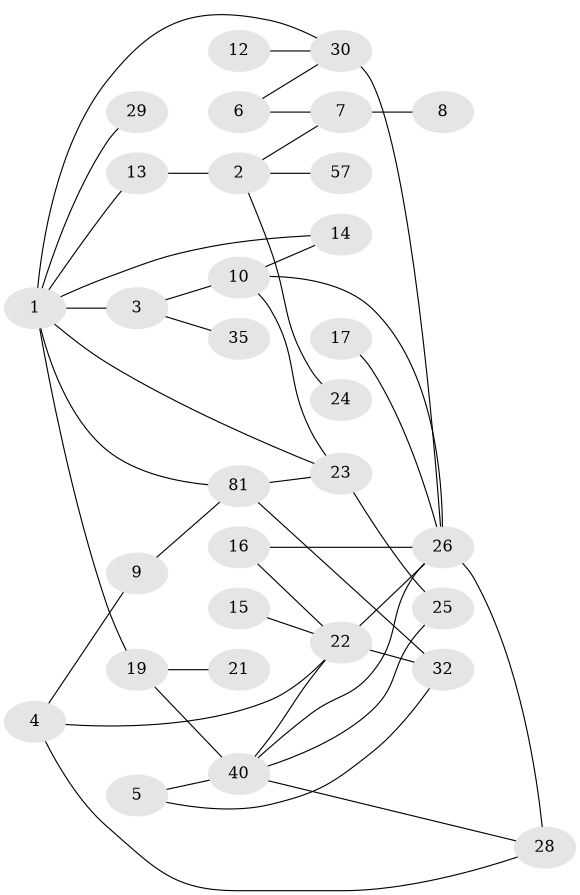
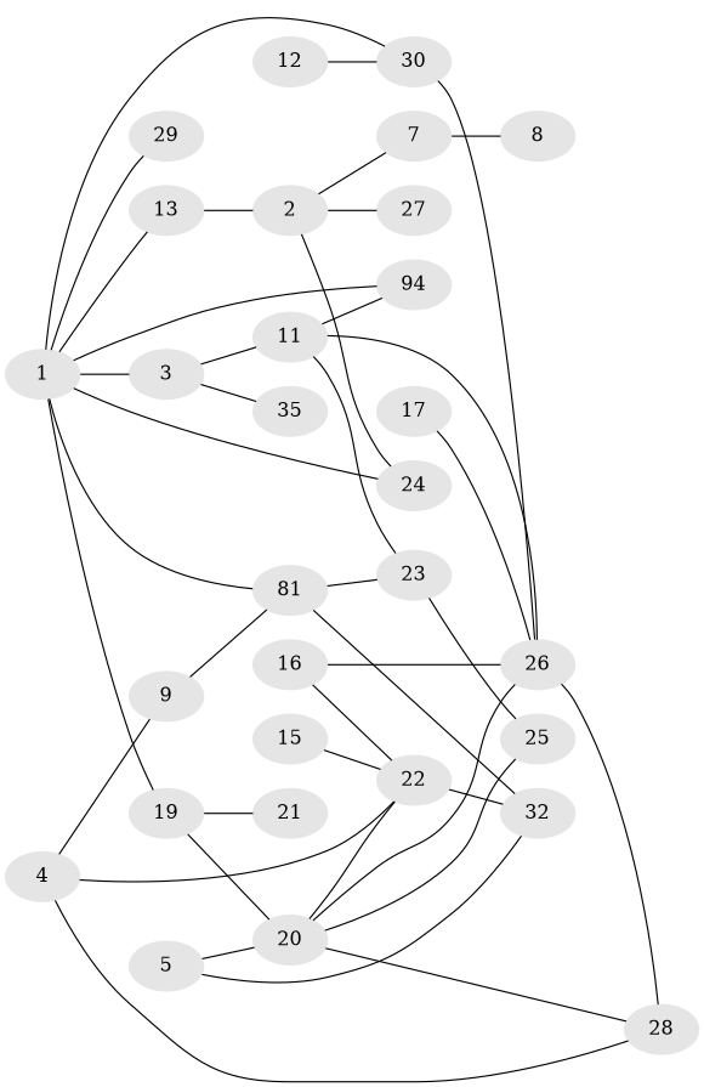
  graph {
    rankdir=LR
    node [color=gray90 style=filled]
    edge [weight=1.0]
    1
    3
    n3 [label=81]
    13
-   14
+   14 [label=94]
    19
    24
    29
    30
    2
    7
-   27 [label=57]
-   10
+   27
+   10 [label=11]
    n14 [label=35]
    5
-   20 [label=40]
+   20
    32
    23
    21
    26
    8
    4
    9
    22
    28
    25
-   6
    12
    15
    16
    17
    1 -- 3
    1 -- n3
    1 -- 13
    1 -- 14
    1 -- 19
-   1 -- 23
+   1 -- 24
    1 -- 29
    1 -- 30
    3 -- 10
    3 -- n14
    n3 -- 32
    n3 -- 23
    13 -- 2
    19 -- 20
    19 -- 21
    30 -- 26
    2 -- 24
    2 -- 7
    2 -- 27
    7 -- 8
    10 -- 14
    10 -- 23
    10 -- 26
    5 -- 20
    5 -- 32
    20 -- 26 [weight=2.0]
    20 -- 22
    20 -- 28
    20 -- 25
    23 -- 25
    26 -- 28
    4 -- 9
    4 -- 22
    4 -- 28
    9 -- n3
    22 -- 32
-   22 -- 26
-   6 -- 30
-   6 -- 7
    12 -- 30
    15 -- 22
    16 -- 26
    16 -- 22
    17 -- 26
  }
